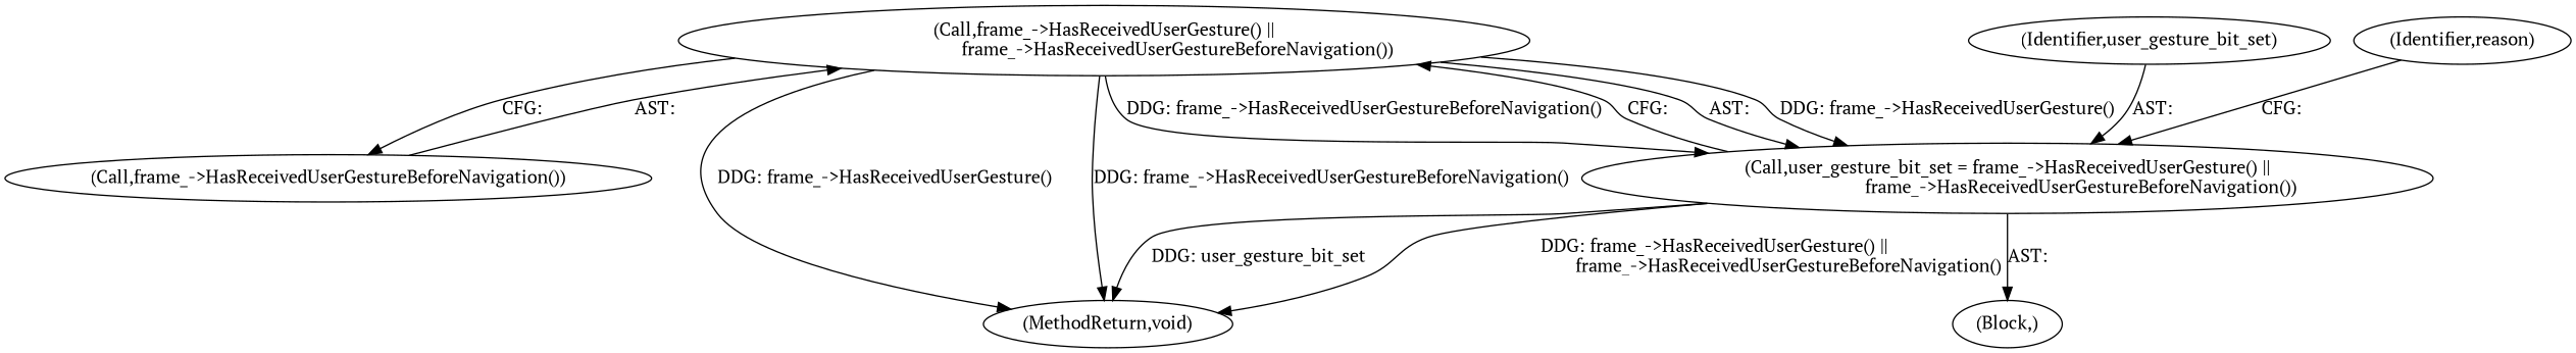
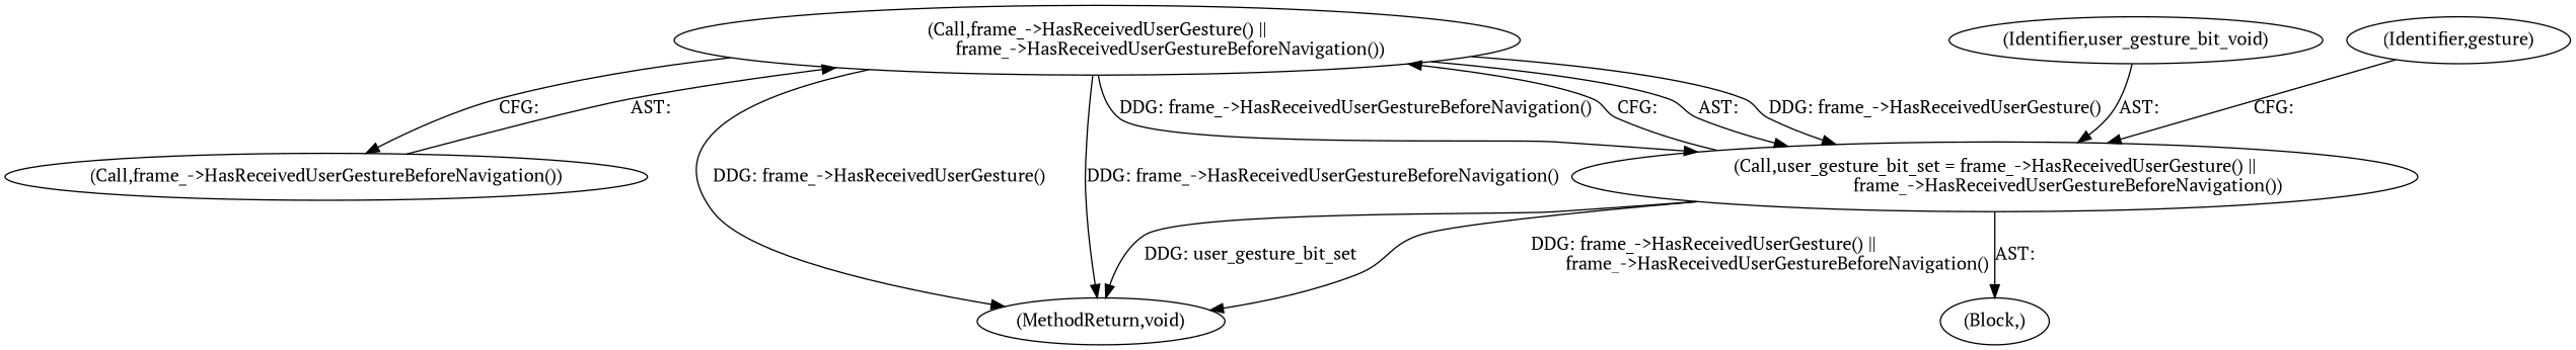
  digraph {
    fontname="PT Serif"
    node [fontname="PT Serif"]
    edge [fontname="PT Serif"]
    n1 [label="(Call,frame_->HasReceivedUserGesture() ||\n                              frame_->HasReceivedUserGestureBeforeNavigation())"]
    n2 [label="(Call,user_gesture_bit_set = frame_->HasReceivedUserGesture() ||\n                              frame_->HasReceivedUserGestureBeforeNavigation())"]
    n3 [label="(Call,frame_->HasReceivedUserGestureBeforeNavigation())"]
    n4 [label="(MethodReturn,void)"]
    n5 [label="(Block,)"]
-   n6 [label="(Identifier,user_gesture_bit_set)"]
-   n7 [label="(Identifier,reason)"]
+   n6 [label="(Identifier,user_gesture_bit_void)"]
+   n7 [label="(Identifier,gesture)"]
    n1 -> n2 [label="AST: "]
    n1 -> n2 [label="DDG: frame_->HasReceivedUserGesture()"]
    n1 -> n2 [label="DDG: frame_->HasReceivedUserGestureBeforeNavigation()"]
    n1 -> n3 [label="CFG: "]
    n1 -> n4 [label="DDG: frame_->HasReceivedUserGesture()"]
    n1 -> n4 [label="DDG: frame_->HasReceivedUserGestureBeforeNavigation()"]
    n2 -> n1 [label="CFG: "]
    n2 -> n4 [label="DDG: user_gesture_bit_set"]
    n2 -> n4 [label="DDG: frame_->HasReceivedUserGesture() ||\n                              frame_->HasReceivedUserGestureBeforeNavigation()"]
    n2 -> n5 [label="AST: "]
    n3 -> n1 [label="AST: "]
    n6 -> n2 [label="AST: "]
    n7 -> n2 [label="CFG: "]
  }
